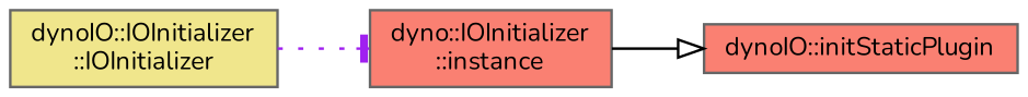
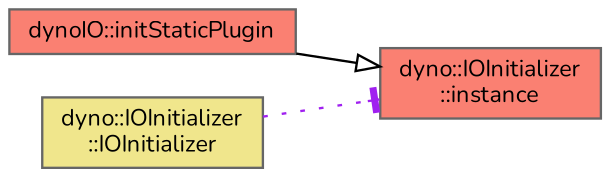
  digraph {
    fontname=Nunito
    rankdir=LR
    node [color=grey40 fillcolor=salmon fontname=Nunito fontsize=10 shape=box style=filled]
    edge [fontname=Nunito fontsize=10 labelfontname=Helvetica labelfontsize=10]
    n1 [color=gray40 fontcolor=black height=0.2 label="dynoIO::initStaticPlugin" width=0.4]
    n2 [height=0.2 label="dyno::IOInitializer\l::instance" width=0.4]
-   n3 [fillcolor=khaki height=0.2 label="dynoIO::IOInitializer\l::IOInitializer" width=0.4]
-   n2 -> n1 [arrowhead=onormal color=black style=solid]
+   n3 [fillcolor=khaki height=0.2 label="dyno::IOInitializer\l::IOInitializer" width=0.4]
+   n1 -> n2 [arrowhead=onormal color=black style=solid]
    n3 -> n2 [arrowhead=tee color=purple style=dotted]
  }
